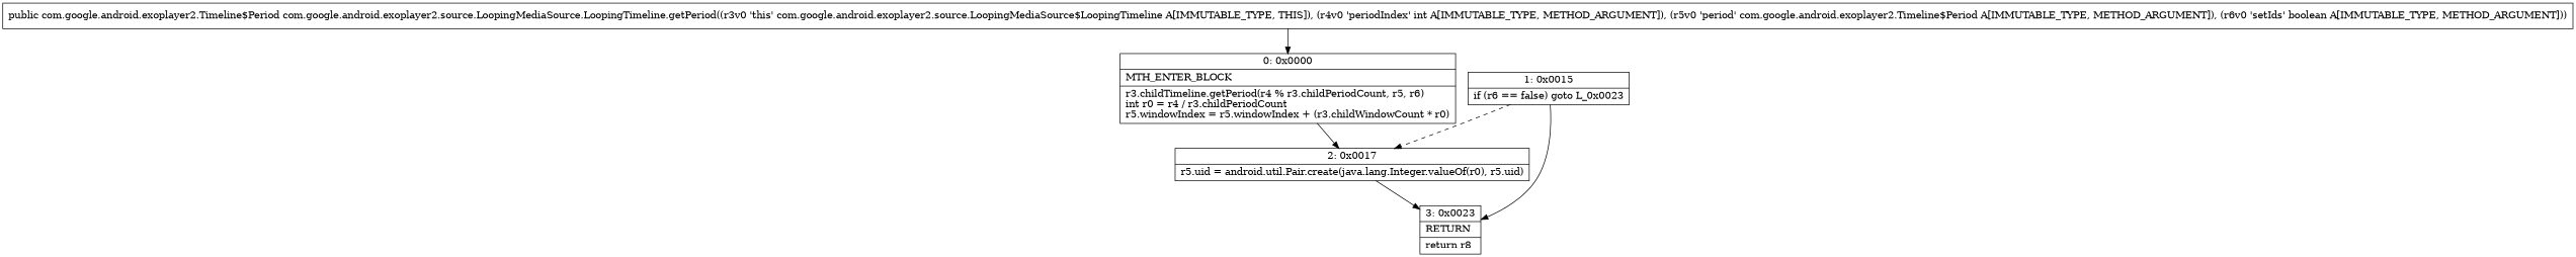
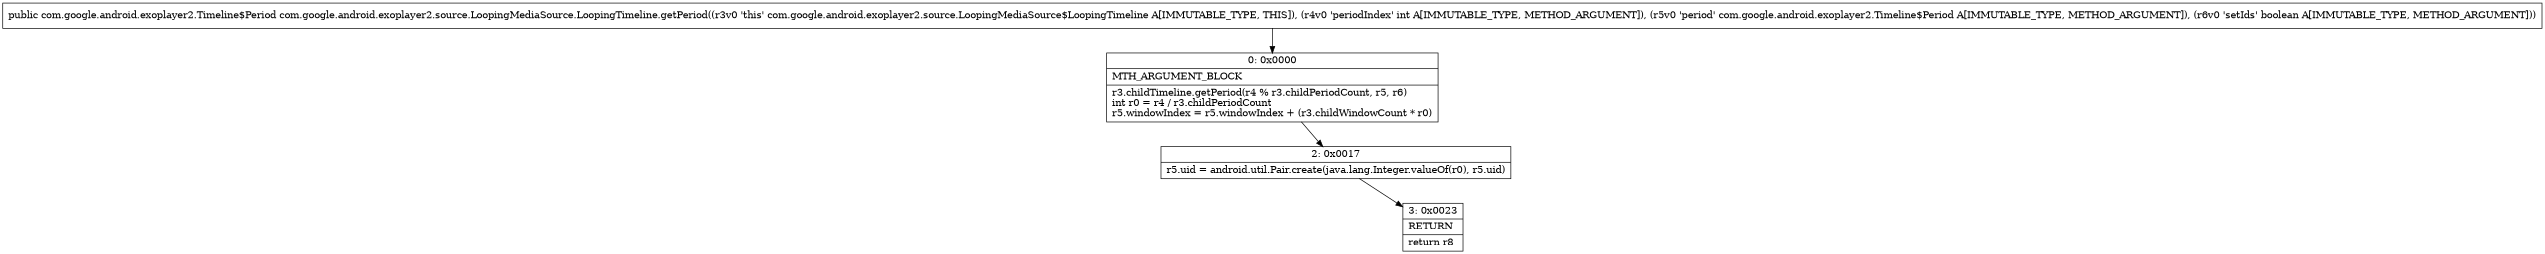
  digraph {
    node [shape=record]
-   n1 [label="{0\:\ 0x0000|MTH_ENTER_BLOCK\l|r3.childTimeline.getPeriod(r4 % r3.childPeriodCount, r5, r6)\lint r0 = r4 \/ r3.childPeriodCount\lr5.windowIndex = r5.windowIndex + (r3.childWindowCount * r0)\l}"]
+   n1 [label="{0\:\ 0x0000|MTH_ARGUMENT_BLOCK\l|r3.childTimeline.getPeriod(r4 % r3.childPeriodCount, r5, r6)\lint r0 = r4 \/ r3.childPeriodCount\lr5.windowIndex = r5.windowIndex + (r3.childWindowCount * r0)\l}"]
    n2 [label="{2\:\ 0x0017|r5.uid = android.util.Pair.create(java.lang.Integer.valueOf(r0), r5.uid)\l}"]
-   n3 [label="{1\:\ 0x0015|if (r6 == false) goto L_0x0023\l}"]
    n4 [label="{3\:\ 0x0023|RETURN\l|return r8\l}"]
    n5 [label="{public com.google.android.exoplayer2.Timeline$Period com.google.android.exoplayer2.source.LoopingMediaSource.LoopingTimeline.getPeriod((r3v0 'this' com.google.android.exoplayer2.source.LoopingMediaSource$LoopingTimeline A[IMMUTABLE_TYPE, THIS]), (r4v0 'periodIndex' int A[IMMUTABLE_TYPE, METHOD_ARGUMENT]), (r5v0 'period' com.google.android.exoplayer2.Timeline$Period A[IMMUTABLE_TYPE, METHOD_ARGUMENT]), (r6v0 'setIds' boolean A[IMMUTABLE_TYPE, METHOD_ARGUMENT])) }"]
    n1 -> n2
    n2 -> n4
-   n3 -> n2 [style=dashed]
-   n3 -> n4
    n5 -> n1
  }
